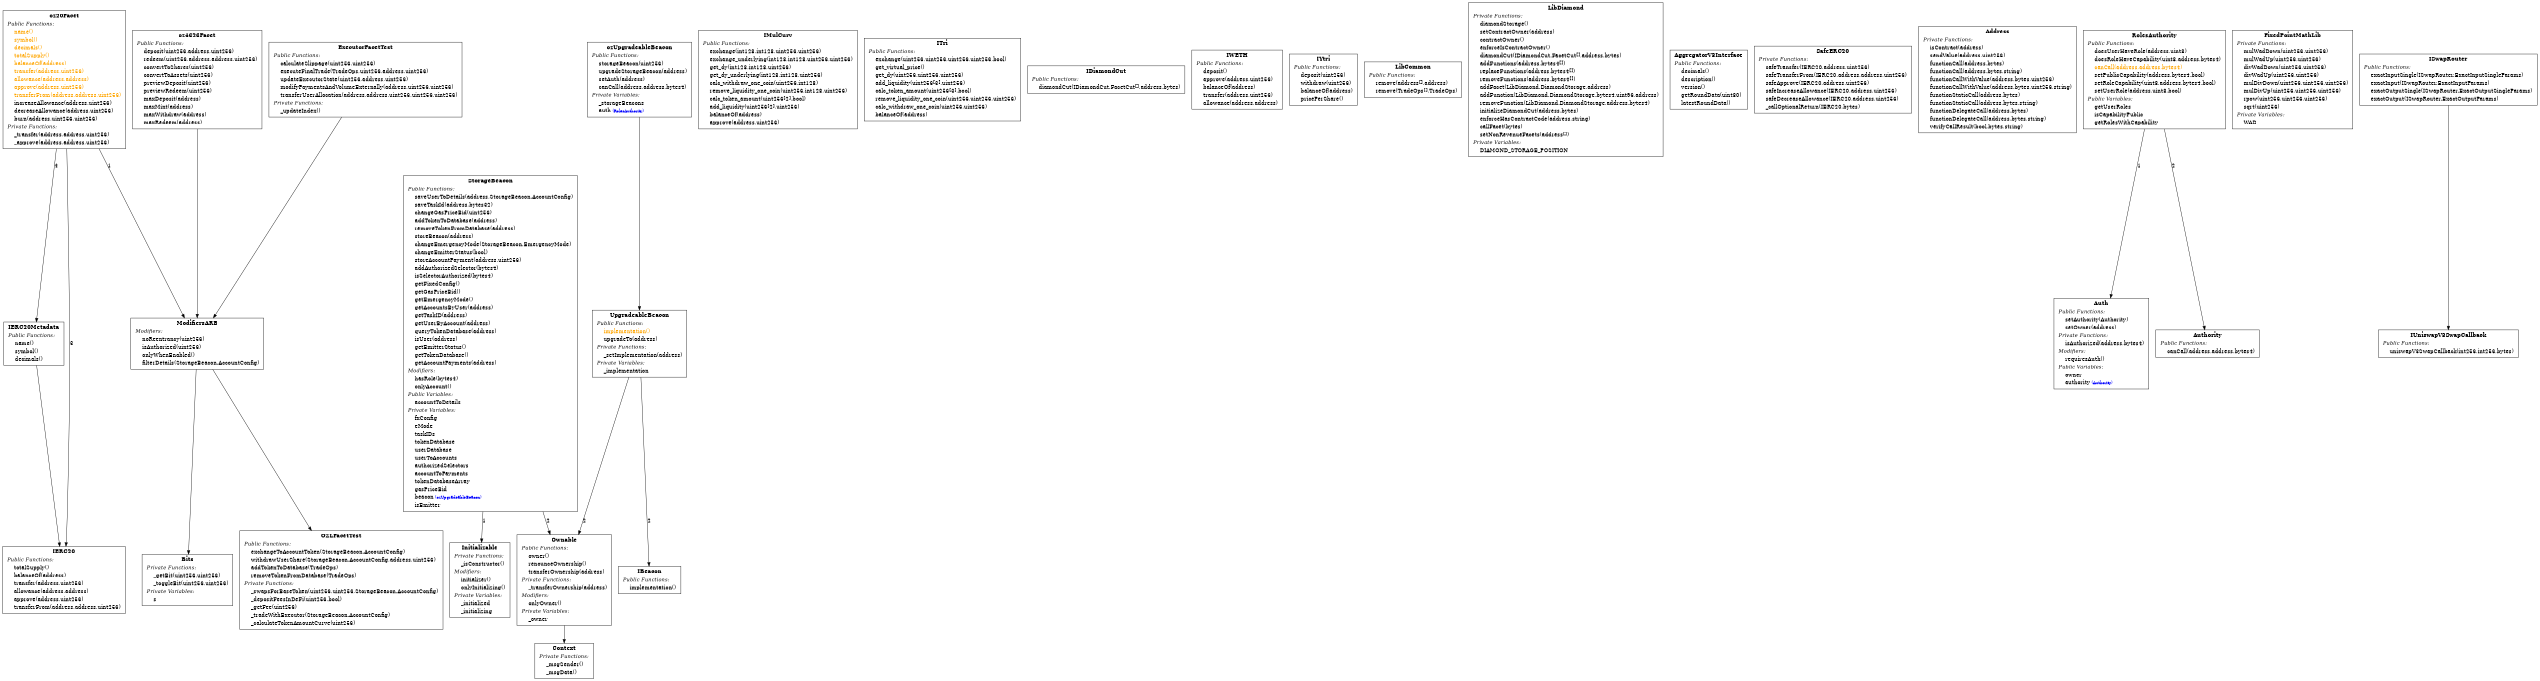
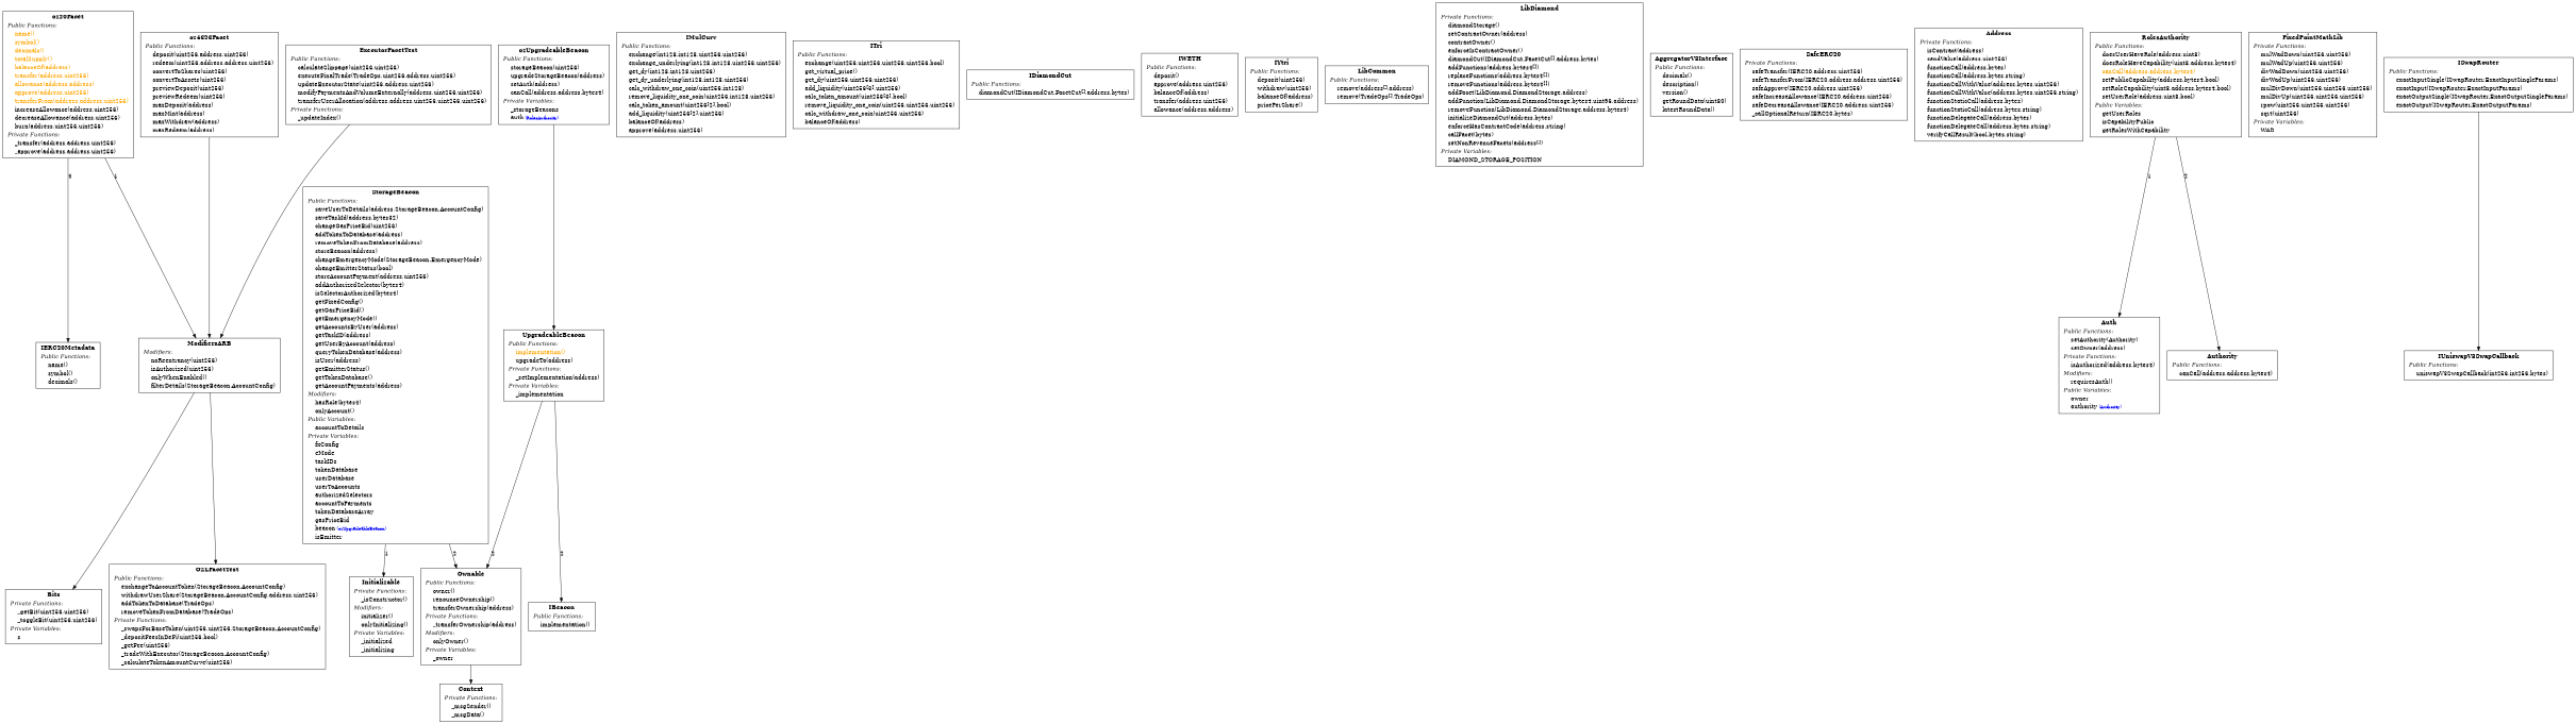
  digraph {
    node [shape=box]
    n1 [label=< <TABLE border="0"><TR><TD align="center"><B>ModifiersARB</B></TD></TR><TR><TD align="left"><I>Modifiers:</I></TD></TR><TR><TD align="left">    noReentrancy(uint256)</TD></TR><TR><TD align="left">    isAuthorized(uint256)</TD></TR><TR><TD align="left">    onlyWhenEnabled()</TD></TR><TR><TD align="left">    filterDetails(StorageBeacon.AccountConfig)</TD></TR></TABLE> >]
    n2 [label=< <TABLE border="0"><TR><TD align="center"><B>Bits</B></TD></TR><TR><TD align="left"><I>Private Functions:</I></TD></TR><TR><TD align="left">    _getBit(uint256,uint256)</TD></TR><TR><TD align="left">    _toggleBit(uint256,uint256)</TD></TR><TR><TD align="left"><I>Private Variables:</I></TD></TR><TR><TD align="left">    s</TD></TR></TABLE> >]
    n3 [label=< <TABLE border="0"><TR><TD align="center"><B>OZLFacetTest</B></TD></TR><TR><TD align="left"><I>Public Functions:</I></TD></TR><TR><TD align="left">    exchangeToAccountToken(StorageBeacon.AccountConfig)</TD></TR><TR><TD align="left">    withdrawUserShare(StorageBeacon.AccountConfig,address,uint256)</TD></TR><TR><TD align="left">    addTokenToDatabase(TradeOps)</TD></TR><TR><TD align="left">    removeTokenFromDatabase(TradeOps)</TD></TR><TR><TD align="left"><I>Private Functions:</I></TD></TR><TR><TD align="left">    _swapsForBaseToken(uint256,uint256,StorageBeacon.AccountConfig)</TD></TR><TR><TD align="left">    _depositFeesInDeFi(uint256,bool)</TD></TR><TR><TD align="left">    _getFee(uint256)</TD></TR><TR><TD align="left">    _tradeWithExecutor(StorageBeacon.AccountConfig)</TD></TR><TR><TD align="left">    _calculateTokenAmountCurve(uint256)</TD></TR></TABLE> >]
    n4 [label=< <TABLE border="0"><TR><TD align="center"><B>oz20Facet</B></TD></TR><TR><TD align="left"><I>Public Functions:</I></TD></TR><TR><TD align="left"><font color="#FFA500">    name()</font></TD></TR><TR><TD align="left"><font color="#FFA500">    symbol()</font></TD></TR><TR><TD align="left"><font color="#FFA500">    decimals()</font></TD></TR><TR><TD align="left"><font color="#FFA500">    totalSupply()</font></TD></TR><TR><TD align="left"><font color="#FFA500">    balanceOf(address)</font></TD></TR><TR><TD align="left"><font color="#FFA500">    transfer(address,uint256)</font></TD></TR><TR><TD align="left"><font color="#FFA500">    allowance(address,address)</font></TD></TR><TR><TD align="left"><font color="#FFA500">    approve(address,uint256)</font></TD></TR><TR><TD align="left"><font color="#FFA500">    transferFrom(address,address,uint256)</font></TD></TR><TR><TD align="left">    increaseAllowance(address,uint256)</TD></TR><TR><TD align="left">    decreaseAllowance(address,uint256)</TD></TR><TR><TD align="left">    burn(address,uint256,uint256)</TD></TR><TR><TD align="left"><I>Private Functions:</I></TD></TR><TR><TD align="left">    _transfer(address,address,uint256)</TD></TR><TR><TD align="left">    _approve(address,address,uint256)</TD></TR></TABLE> >]
-   n5 [label=< <TABLE border="0"><TR><TD align="center"><B>IERC20</B></TD></TR><TR><TD align="left"><I>Public Functions:</I></TD></TR><TR><TD align="left">    totalSupply()</TD></TR><TR><TD align="left">    balanceOf(address)</TD></TR><TR><TD align="left">    transfer(address,uint256)</TD></TR><TR><TD align="left">    allowance(address,address)</TD></TR><TR><TD align="left">    approve(address,uint256)</TD></TR><TR><TD align="left">    transferFrom(address,address,uint256)</TD></TR></TABLE> >]
    n6 [label=< <TABLE border="0"><TR><TD align="center"><B>IERC20Metadata</B></TD></TR><TR><TD align="left"><I>Public Functions:</I></TD></TR><TR><TD align="left">    name()</TD></TR><TR><TD align="left">    symbol()</TD></TR><TR><TD align="left">    decimals()</TD></TR></TABLE> >]
    n7 [label=< <TABLE border="0"><TR><TD align="center"><B>Context</B></TD></TR><TR><TD align="left"><I>Private Functions:</I></TD></TR><TR><TD align="left">    _msgSender()</TD></TR><TR><TD align="left">    _msgData()</TD></TR></TABLE> >]
    n8 [label=< <TABLE border="0"><TR><TD align="center"><B>oz4626Facet</B></TD></TR><TR><TD align="left"><I>Public Functions:</I></TD></TR><TR><TD align="left">    deposit(uint256,address,uint256)</TD></TR><TR><TD align="left">    redeem(uint256,address,address,uint256)</TD></TR><TR><TD align="left">    convertToShares(uint256)</TD></TR><TR><TD align="left">    convertToAssets(uint256)</TD></TR><TR><TD align="left">    previewDeposit(uint256)</TD></TR><TR><TD align="left">    previewRedeem(uint256)</TD></TR><TR><TD align="left">    maxDeposit(address)</TD></TR><TR><TD align="left">    maxMint(address)</TD></TR><TR><TD align="left">    maxWithdraw(address)</TD></TR><TR><TD align="left">    maxRedeem(address)</TD></TR></TABLE> >]
    n9 [label=< <TABLE border="0"><TR><TD align="center"><B>StorageBeacon</B></TD></TR><TR><TD align="left"><I>Public Functions:</I></TD></TR><TR><TD align="left">    saveUserToDetails(address,StorageBeacon.AccountConfig)</TD></TR><TR><TD align="left">    saveTaskId(address,bytes32)</TD></TR><TR><TD align="left">    changeGasPriceBid(uint256)</TD></TR><TR><TD align="left">    addTokenToDatabase(address)</TD></TR><TR><TD align="left">    removeTokenFromDatabase(address)</TD></TR><TR><TD align="left">    storeBeacon(address)</TD></TR><TR><TD align="left">    changeEmergencyMode(StorageBeacon.EmergencyMode)</TD></TR><TR><TD align="left">    changeEmitterStatus(bool)</TD></TR><TR><TD align="left">    storeAccountPayment(address,uint256)</TD></TR><TR><TD align="left">    addAuthorizedSelector(bytes4)</TD></TR><TR><TD align="left">    isSelectorAuthorized(bytes4)</TD></TR><TR><TD align="left">    getFixedConfig()</TD></TR><TR><TD align="left">    getGasPriceBid()</TD></TR><TR><TD align="left">    getEmergencyMode()</TD></TR><TR><TD align="left">    getAccountsByUser(address)</TD></TR><TR><TD align="left">    getTaskID(address)</TD></TR><TR><TD align="left">    getUserByAccount(address)</TD></TR><TR><TD align="left">    queryTokenDatabase(address)</TD></TR><TR><TD align="left">    isUser(address)</TD></TR><TR><TD align="left">    getEmitterStatus()</TD></TR><TR><TD align="left">    getTokenDatabase()</TD></TR><TR><TD align="left">    getAccountPayments(address)</TD></TR><TR><TD align="left"><I>Modifiers:</I></TD></TR><TR><TD align="left">    hasRole(bytes4)</TD></TR><TR><TD align="left">    onlyAccount()</TD></TR><TR><TD align="left"><I>Public Variables:</I></TD></TR><TR><TD align="left">    accountToDetails</TD></TR><TR><TD align="left"><I>Private Variables:</I></TD></TR><TR><TD align="left">    fxConfig</TD></TR><TR><TD align="left">    eMode</TD></TR><TR><TD align="left">    taskIDs</TD></TR><TR><TD align="left">    tokenDatabase</TD></TR><TR><TD align="left">    userDatabase</TD></TR><TR><TD align="left">    userToAccounts</TD></TR><TR><TD align="left">    authorizedSelectors</TD></TR><TR><TD align="left">    accountToPayments</TD></TR><TR><TD align="left">    tokenDatabaseArray</TD></TR><TR><TD align="left">    gasPriceBid</TD></TR><TR><TD align="left">    beacon<font color="blue" POINT-SIZE="10"> (ozUpgradeableBeacon)</font></TD></TR><TR><TD align="left">    isEmitter</TD></TR></TABLE> >]
    n10 [label=< <TABLE border="0"><TR><TD align="center"><B>Initializable</B></TD></TR><TR><TD align="left"><I>Private Functions:</I></TD></TR><TR><TD align="left">    _isConstructor()</TD></TR><TR><TD align="left"><I>Modifiers:</I></TD></TR><TR><TD align="left">    initializer()</TD></TR><TR><TD align="left">    onlyInitializing()</TD></TR><TR><TD align="left"><I>Private Variables:</I></TD></TR><TR><TD align="left">    _initialized</TD></TR><TR><TD align="left">    _initializing</TD></TR></TABLE> >]
    n11 [label=< <TABLE border="0"><TR><TD align="center"><B>Ownable</B></TD></TR><TR><TD align="left"><I>Public Functions:</I></TD></TR><TR><TD align="left">    owner()</TD></TR><TR><TD align="left">    renounceOwnership()</TD></TR><TR><TD align="left">    transferOwnership(address)</TD></TR><TR><TD align="left"><I>Private Functions:</I></TD></TR><TR><TD align="left">    _transferOwnership(address)</TD></TR><TR><TD align="left"><I>Modifiers:</I></TD></TR><TR><TD align="left">    onlyOwner()</TD></TR><TR><TD align="left"><I>Private Variables:</I></TD></TR><TR><TD align="left">    _owner</TD></TR></TABLE> >]
    n12 [label=< <TABLE border="0"><TR><TD align="center"><B>ozUpgradeableBeacon</B></TD></TR><TR><TD align="left"><I>Public Functions:</I></TD></TR><TR><TD align="left">    storageBeacon(uint256)</TD></TR><TR><TD align="left">    upgradeStorageBeacon(address)</TD></TR><TR><TD align="left">    setAuth(address)</TD></TR><TR><TD align="left">    canCall(address,address,bytes4)</TD></TR><TR><TD align="left"><I>Private Variables:</I></TD></TR><TR><TD align="left">    _storageBeacons</TD></TR><TR><TD align="left">    auth<font color="blue" POINT-SIZE="10"> (RolesAuthority)</font></TD></TR></TABLE> >]
    n13 [label=< <TABLE border="0"><TR><TD align="center"><B>UpgradeableBeacon</B></TD></TR><TR><TD align="left"><I>Public Functions:</I></TD></TR><TR><TD align="left"><font color="#FFA500">    implementation()</font></TD></TR><TR><TD align="left">    upgradeTo(address)</TD></TR><TR><TD align="left"><I>Private Functions:</I></TD></TR><TR><TD align="left">    _setImplementation(address)</TD></TR><TR><TD align="left"><I>Private Variables:</I></TD></TR><TR><TD align="left">    _implementation</TD></TR></TABLE> >]
    n14 [label=< <TABLE border="0"><TR><TD align="center"><B>IBeacon</B></TD></TR><TR><TD align="left"><I>Public Functions:</I></TD></TR><TR><TD align="left">    implementation()</TD></TR></TABLE> >]
    n15 [label=< <TABLE border="0"><TR><TD align="center"><B>IMulCurv</B></TD></TR><TR><TD align="left"><I>Public Functions:</I></TD></TR><TR><TD align="left">    exchange(int128,int128,uint256,uint256)</TD></TR><TR><TD align="left">    exchange_underlying(int128,int128,uint256,uint256)</TD></TR><TR><TD align="left">    get_dy(int128,int128,uint256)</TD></TR><TR><TD align="left">    get_dy_underlying(int128,int128,uint256)</TD></TR><TR><TD align="left">    calc_withdraw_one_coin(uint256,int128)</TD></TR><TR><TD align="left">    remove_liquidity_one_coin(uint256,int128,uint256)</TD></TR><TR><TD align="left">    calc_token_amount(uint256[2],bool)</TD></TR><TR><TD align="left">    add_liquidity(uint256[2],uint256)</TD></TR><TR><TD align="left">    balanceOf(address)</TD></TR><TR><TD align="left">    approve(address,uint256)</TD></TR></TABLE> >]
    n16 [label=< <TABLE border="0"><TR><TD align="center"><B>ITri</B></TD></TR><TR><TD align="left"><I>Public Functions:</I></TD></TR><TR><TD align="left">    exchange(uint256,uint256,uint256,uint256,bool)</TD></TR><TR><TD align="left">    get_virtual_price()</TD></TR><TR><TD align="left">    get_dy(uint256,uint256,uint256)</TD></TR><TR><TD align="left">    add_liquidity(uint256[3],uint256)</TD></TR><TR><TD align="left">    calc_token_amount(uint256[3],bool)</TD></TR><TR><TD align="left">    remove_liquidity_one_coin(uint256,uint256,uint256)</TD></TR><TR><TD align="left">    calc_withdraw_one_coin(uint256,uint256)</TD></TR><TR><TD align="left">    balanceOf(address)</TD></TR></TABLE> >]
    n17 [label=< <TABLE border="0"><TR><TD align="center"><B>IDiamondCut</B></TD></TR><TR><TD align="left"><I>Public Functions:</I></TD></TR><TR><TD align="left">    diamondCut(IDiamondCut.FacetCut[],address,bytes)</TD></TR></TABLE> >]
    n18 [label=< <TABLE border="0"><TR><TD align="center"><B>IWETH</B></TD></TR><TR><TD align="left"><I>Public Functions:</I></TD></TR><TR><TD align="left">    deposit()</TD></TR><TR><TD align="left">    approve(address,uint256)</TD></TR><TR><TD align="left">    balanceOf(address)</TD></TR><TR><TD align="left">    transfer(address,uint256)</TD></TR><TR><TD align="left">    allowance(address,address)</TD></TR></TABLE> >]
    n19 [label=< <TABLE border="0"><TR><TD align="center"><B>IYtri</B></TD></TR><TR><TD align="left"><I>Public Functions:</I></TD></TR><TR><TD align="left">    deposit(uint256)</TD></TR><TR><TD align="left">    withdraw(uint256)</TD></TR><TR><TD align="left">    balanceOf(address)</TD></TR><TR><TD align="left">    pricePerShare()</TD></TR></TABLE> >]
    n20 [label=< <TABLE border="0"><TR><TD align="center"><B>LibCommon</B></TD></TR><TR><TD align="left"><I>Public Functions:</I></TD></TR><TR><TD align="left">    remove(address[],address)</TD></TR><TR><TD align="left">    remove(TradeOps[],TradeOps)</TD></TR></TABLE> >]
    n21 [label=< <TABLE border="0"><TR><TD align="center"><B>LibDiamond</B></TD></TR><TR><TD align="left"><I>Private Functions:</I></TD></TR><TR><TD align="left">    diamondStorage()</TD></TR><TR><TD align="left">    setContractOwner(address)</TD></TR><TR><TD align="left">    contractOwner()</TD></TR><TR><TD align="left">    enforceIsContractOwner()</TD></TR><TR><TD align="left">    diamondCut(IDiamondCut.FacetCut[],address,bytes)</TD></TR><TR><TD align="left">    addFunctions(address,bytes4[])</TD></TR><TR><TD align="left">    replaceFunctions(address,bytes4[])</TD></TR><TR><TD align="left">    removeFunctions(address,bytes4[])</TD></TR><TR><TD align="left">    addFacet(LibDiamond.DiamondStorage,address)</TD></TR><TR><TD align="left">    addFunction(LibDiamond.DiamondStorage,bytes4,uint96,address)</TD></TR><TR><TD align="left">    removeFunction(LibDiamond.DiamondStorage,address,bytes4)</TD></TR><TR><TD align="left">    initializeDiamondCut(address,bytes)</TD></TR><TR><TD align="left">    enforceHasContractCode(address,string)</TD></TR><TR><TD align="left">    callFacet(bytes)</TD></TR><TR><TD align="left">    setNonRevenueFacets(address[])</TD></TR><TR><TD align="left"><I>Private Variables:</I></TD></TR><TR><TD align="left">    DIAMOND_STORAGE_POSITION</TD></TR></TABLE> >]
    n22 [label=< <TABLE border="0"><TR><TD align="center"><B>ExecutorFacetTest</B></TD></TR><TR><TD align="left"><I>Public Functions:</I></TD></TR><TR><TD align="left">    calculateSlippage(uint256,uint256)</TD></TR><TR><TD align="left">    executeFinalTrade(TradeOps,uint256,address,uint256)</TD></TR><TR><TD align="left">    updateExecutorState(uint256,address,uint256)</TD></TR><TR><TD align="left">    modifyPaymentsAndVolumeExternally(address,uint256,uint256)</TD></TR><TR><TD align="left">    transferUserAllocation(address,address,uint256,uint256,uint256)</TD></TR><TR><TD align="left"><I>Private Functions:</I></TD></TR><TR><TD align="left">    _updateIndex()</TD></TR></TABLE> >]
    n23 [label=< <TABLE border="0"><TR><TD align="center"><B>AggregatorV3Interface</B></TD></TR><TR><TD align="left"><I>Public Functions:</I></TD></TR><TR><TD align="left">    decimals()</TD></TR><TR><TD align="left">    description()</TD></TR><TR><TD align="left">    version()</TD></TR><TR><TD align="left">    getRoundData(uint80)</TD></TR><TR><TD align="left">    latestRoundData()</TD></TR></TABLE> >]
    n24 [label=< <TABLE border="0"><TR><TD align="center"><B>SafeERC20</B></TD></TR><TR><TD align="left"><I>Private Functions:</I></TD></TR><TR><TD align="left">    safeTransfer(IERC20,address,uint256)</TD></TR><TR><TD align="left">    safeTransferFrom(IERC20,address,address,uint256)</TD></TR><TR><TD align="left">    safeApprove(IERC20,address,uint256)</TD></TR><TR><TD align="left">    safeIncreaseAllowance(IERC20,address,uint256)</TD></TR><TR><TD align="left">    safeDecreaseAllowance(IERC20,address,uint256)</TD></TR><TR><TD align="left">    _callOptionalReturn(IERC20,bytes)</TD></TR></TABLE> >]
    n25 [label=< <TABLE border="0"><TR><TD align="center"><B>Address</B></TD></TR><TR><TD align="left"><I>Private Functions:</I></TD></TR><TR><TD align="left">    isContract(address)</TD></TR><TR><TD align="left">    sendValue(address,uint256)</TD></TR><TR><TD align="left">    functionCall(address,bytes)</TD></TR><TR><TD align="left">    functionCall(address,bytes,string)</TD></TR><TR><TD align="left">    functionCallWithValue(address,bytes,uint256)</TD></TR><TR><TD align="left">    functionCallWithValue(address,bytes,uint256,string)</TD></TR><TR><TD align="left">    functionStaticCall(address,bytes)</TD></TR><TR><TD align="left">    functionStaticCall(address,bytes,string)</TD></TR><TR><TD align="left">    functionDelegateCall(address,bytes)</TD></TR><TR><TD align="left">    functionDelegateCall(address,bytes,string)</TD></TR><TR><TD align="left">    verifyCallResult(bool,bytes,string)</TD></TR></TABLE> >]
    n26 [label=< <TABLE border="0"><TR><TD align="center"><B>Auth</B></TD></TR><TR><TD align="left"><I>Public Functions:</I></TD></TR><TR><TD align="left">    setAuthority(Authority)</TD></TR><TR><TD align="left">    setOwner(address)</TD></TR><TR><TD align="left"><I>Private Functions:</I></TD></TR><TR><TD align="left">    isAuthorized(address,bytes4)</TD></TR><TR><TD align="left"><I>Modifiers:</I></TD></TR><TR><TD align="left">    requiresAuth()</TD></TR><TR><TD align="left"><I>Public Variables:</I></TD></TR><TR><TD align="left">    owner</TD></TR><TR><TD align="left">    authority<font color="blue" POINT-SIZE="10"> (Authority)</font></TD></TR></TABLE> >]
    n27 [label=< <TABLE border="0"><TR><TD align="center"><B>Authority</B></TD></TR><TR><TD align="left"><I>Public Functions:</I></TD></TR><TR><TD align="left">    canCall(address,address,bytes4)</TD></TR></TABLE> >]
    n28 [label=< <TABLE border="0"><TR><TD align="center"><B>RolesAuthority</B></TD></TR><TR><TD align="left"><I>Public Functions:</I></TD></TR><TR><TD align="left">    doesUserHaveRole(address,uint8)</TD></TR><TR><TD align="left">    doesRoleHaveCapability(uint8,address,bytes4)</TD></TR><TR><TD align="left"><font color="#FFA500">    canCall(address,address,bytes4)</font></TD></TR><TR><TD align="left">    setPublicCapability(address,bytes4,bool)</TD></TR><TR><TD align="left">    setRoleCapability(uint8,address,bytes4,bool)</TD></TR><TR><TD align="left">    setUserRole(address,uint8,bool)</TD></TR><TR><TD align="left"><I>Public Variables:</I></TD></TR><TR><TD align="left">    getUserRoles</TD></TR><TR><TD align="left">    isCapabilityPublic</TD></TR><TR><TD align="left">    getRolesWithCapability</TD></TR></TABLE> >]
    n29 [label=< <TABLE border="0"><TR><TD align="center"><B>FixedPointMathLib</B></TD></TR><TR><TD align="left"><I>Private Functions:</I></TD></TR><TR><TD align="left">    mulWadDown(uint256,uint256)</TD></TR><TR><TD align="left">    mulWadUp(uint256,uint256)</TD></TR><TR><TD align="left">    divWadDown(uint256,uint256)</TD></TR><TR><TD align="left">    divWadUp(uint256,uint256)</TD></TR><TR><TD align="left">    mulDivDown(uint256,uint256,uint256)</TD></TR><TR><TD align="left">    mulDivUp(uint256,uint256,uint256)</TD></TR><TR><TD align="left">    rpow(uint256,uint256,uint256)</TD></TR><TR><TD align="left">    sqrt(uint256)</TD></TR><TR><TD align="left"><I>Private Variables:</I></TD></TR><TR><TD align="left">    WAD</TD></TR></TABLE> >]
    n30 [label=< <TABLE border="0"><TR><TD align="center"><B>IUniswapV3SwapCallback</B></TD></TR><TR><TD align="left"><I>Public Functions:</I></TD></TR><TR><TD align="left">    uniswapV3SwapCallback(int256,int256,bytes)</TD></TR></TABLE> >]
    n31 [label=< <TABLE border="0"><TR><TD align="center"><B>ISwapRouter</B></TD></TR><TR><TD align="left"><I>Public Functions:</I></TD></TR><TR><TD align="left">    exactInputSingle(ISwapRouter.ExactInputSingleParams)</TD></TR><TR><TD align="left">    exactInput(ISwapRouter.ExactInputParams)</TD></TR><TR><TD align="left">    exactOutputSingle(ISwapRouter.ExactOutputSingleParams)</TD></TR><TR><TD align="left">    exactOutput(ISwapRouter.ExactOutputParams)</TD></TR></TABLE> >]
    n1 -> n2
    n1 -> n3
    n4 -> n1 [label=1]
-   n4 -> n5 [label=3]
    n4 -> n6 [label=4]
-   n6 -> n5
    n8 -> n1
    n9 -> n10 [label=1]
    n9 -> n11 [label=2]
    n11 -> n7
    n12 -> n13
    n13 -> n11 [label=2]
    n13 -> n14 [label=2]
    n22 -> n1
    n28 -> n26 [label=1]
    n28 -> n27 [label=2]
    n31 -> n30
  }
